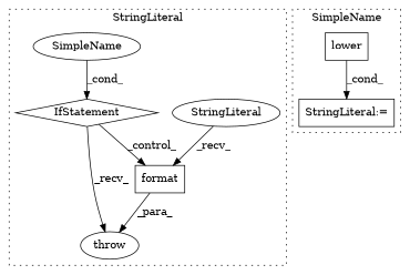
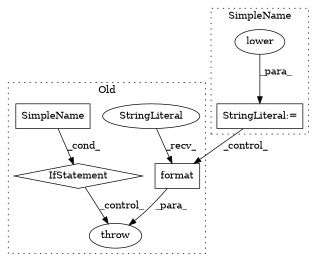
  digraph {
    fontname="DejaVu Serif"
    node [a=32 fontname="DejaVu Serif" shape=box]
    edge [fontname="DejaVu Serif"]
    n1 [l="7,1" label=format s="9070,9088"]
    n2 [a=45 l=29 label=StringLiteral s=9040 shape=ellipse]
    n3 [a=25 l="4,2" label=IfStatement s="8937,8965" shape=diamond]
-   n4 [a=42 label=SimpleName shape=ellipse]
+   n4 [a=42 label=SimpleName]
    n5 [a=53 l=6 label=throw s=9024 shape=ellipse]
-   n6 [l=7 label=lower s=8961]
+   n6 [l=7 label=lower s=8961 shape=ellipse]
    n7 [a=7 l=1 label="StringLiteral:=" s=8946]
    subgraph cluster_1 {
-     label=StringLiteral
+     label=Old
      style=dotted
      n1
      n2
      n3
      n4
      n5
    }
    subgraph cluster_2 {
      label=SimpleName
      style=dotted
      n6
      n7
    }
    n1 -> n5 [label=_para_]
    n2 -> n1 [label=_recv_]
-   n3 -> n1 [label=_control_]
-   n3 -> n5 [label=_recv_]
+   n7 -> n1 [label=_control_]
+   n3 -> n5 [label=_control_]
    n4 -> n3 [label=_cond_]
-   n6 -> n7 [label=_cond_]
+   n6 -> n7 [label=_para_]
  }
